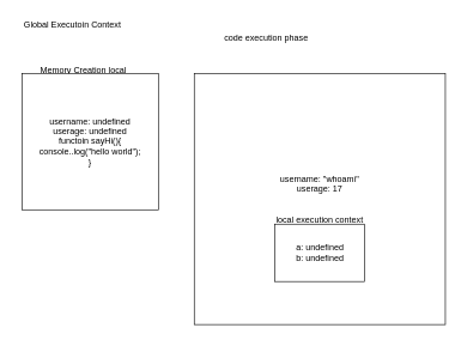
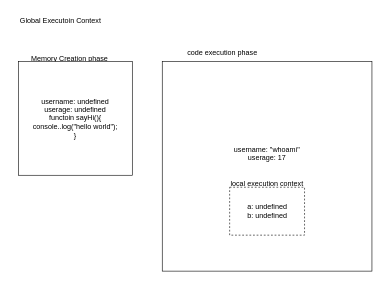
  <mxCell id="0" />
  <mxCell id="1" parent="0" />
  <mxCell id="2" value="Global Executoin Context" style="text;html=1;align=center;verticalAlign=middle;resizable=0;points=[];autosize=1;strokeColor=none;fillColor=none;" parent="1" vertex="1"><mxGeometry x="20" y="20" width="160" height="30" as="geometry" /></mxCell>
- <mxCell id="3" value="Memory Creation local" style="text;html=1;align=center;verticalAlign=middle;resizable=0;points=[];autosize=1;strokeColor=none;fillColor=none;strokeWidth=0;" parent="1" vertex="1"><mxGeometry x="40" y="82" width="150" height="30" as="geometry" /></mxCell>
+ <mxCell id="3" value="Memory Creation phase" style="text;html=1;align=center;verticalAlign=middle;resizable=0;points=[];autosize=1;strokeColor=none;fillColor=none;strokeWidth=0;" parent="1" vertex="1"><mxGeometry x="40" y="82" width="150" height="30" as="geometry" /></mxCell>
  <mxCell id="4" value="username: undefined&lt;div&gt;userage: undefined&lt;/div&gt;&lt;div&gt;functoin sayHi(){&lt;/div&gt;&lt;div&gt;console..log(&quot;hello world&quot;);&lt;/div&gt;&lt;div&gt;}&lt;/div&gt;" style="whiteSpace=wrap;html=1;aspect=fixed;" parent="1" vertex="1"><mxGeometry x="30" y="102" width="190" height="190" as="geometry" /></mxCell>
- <mxCell id="5" value="code execution phase" style="text;html=1;align=center;verticalAlign=middle;resizable=0;points=[];autosize=1;strokeColor=none;fillColor=none;" parent="1" vertex="1"><mxGeometry x="300" y="37" width="140" height="30" as="geometry" /></mxCell>
+ <mxCell id="5" value="code execution phase" style="text;html=1;align=center;verticalAlign=middle;resizable=0;points=[];autosize=1;strokeColor=none;fillColor=none;" parent="1" vertex="1"><mxGeometry x="300" y="72" width="140" height="30" as="geometry" /></mxCell>
  <mxCell id="6" value="username: &quot;whoami&quot;&lt;div&gt;userage: 17&lt;/div&gt;&lt;div&gt;&lt;br&gt;&lt;/div&gt;&lt;div&gt;&lt;br&gt;&lt;/div&gt;&lt;div&gt;local execution context&lt;/div&gt;" style="whiteSpace=wrap;html=1;aspect=fixed;" parent="1" vertex="1"><mxGeometry x="270" y="102" width="350" height="350" as="geometry" /></mxCell>
- <mxCell id="7" value="a: undefined&lt;div&gt;b: undefined&lt;/div&gt;" style="rounded=0;whiteSpace=wrap;html=1;" parent="1" vertex="1"><mxGeometry x="382.5" y="312" width="125" height="80" as="geometry" /></mxCell>
+ <mxCell id="7" value="a: undefined&lt;div&gt;b: undefined&lt;/div&gt;" style="rounded=0;whiteSpace=wrap;html=1;dashed=1;" parent="1" vertex="1"><mxGeometry x="382.5" y="312" width="125" height="80" as="geometry" /></mxCell>
